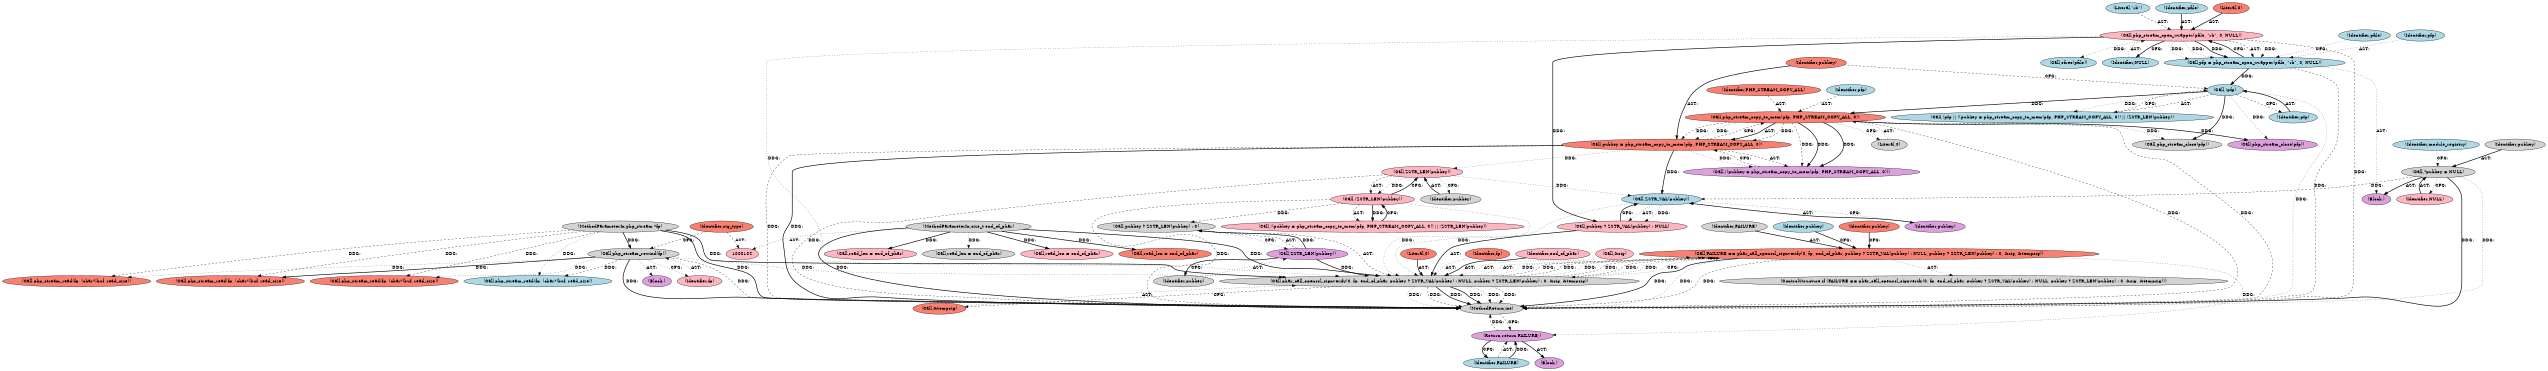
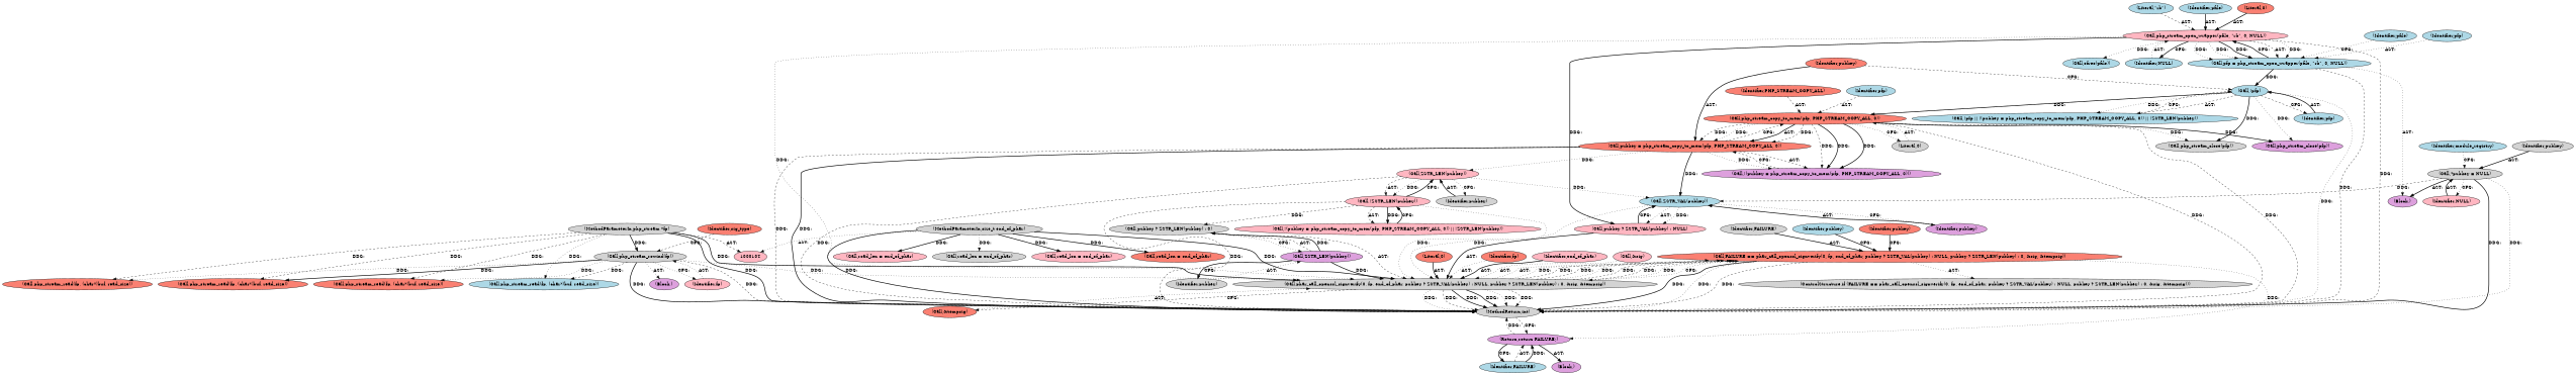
  digraph {
    node [fillcolor=lightblue style=filled]
    edge [style=dotted]
    n1 [fillcolor=salmon label="(Call,FAILURE == phar_call_openssl_signverify(0, fp, end_of_phar, pubkey ? ZSTR_VAL(pubkey) : NULL, pubkey ? ZSTR_LEN(pubkey) : 0, &sig, &tempsig))"]
    n2 [fillcolor=lightgrey label="(Call,phar_call_openssl_signverify(0, fp, end_of_phar, pubkey ? ZSTR_VAL(pubkey) : NULL, pubkey ? ZSTR_LEN(pubkey) : 0, &sig, &tempsig))"]
    n3 [fillcolor=plum label="(Return,return FAILURE;)"]
    n4 [fillcolor=lightgrey label="(ControlStructure,if (FAILURE == phar_call_openssl_signverify(0, fp, end_of_phar, pubkey ? ZSTR_VAL(pubkey) : NULL, pubkey ? ZSTR_LEN(pubkey) : 0, &sig, &tempsig)))"]
    n5 [fillcolor=lightgrey label="(MethodReturn,int)"]
    n6 [fillcolor=salmon label="(Call,&tempsig)"]
    n7 [label="(Identifier,FAILURE)"]
    n8 [fillcolor=plum label="(Block,)"]
    n9 [fillcolor=lightgrey label="(Call,php_stream_rewind(fp))"]
    n10 [fillcolor=salmon label="(Call,php_stream_read(fp, (char*)buf, read_size))"]
    n11 [label="(Call,php_stream_read(fp, (char*)buf, read_size))"]
    n12 [fillcolor=lightpink label="(Identifier,fp)"]
    n13 [fillcolor=salmon label="(Call,php_stream_read(fp, (char*)buf, read_size))"]
    n14 [fillcolor=plum label="(Block,)"]
    n15 [fillcolor=salmon label="(Call,php_stream_read(fp, (char*)buf, read_size))"]
    n16 [fillcolor=lightgrey label="(MethodParameterIn,php_stream *fp)"]
    1000104 [fillcolor=lightpink]
    n18 [fillcolor=lightgrey label="(MethodParameterIn,size_t end_of_phar)"]
    n19 [fillcolor=lightpink label="(Call,read_len = end_of_phar)"]
    n20 [fillcolor=lightgrey label="(Call,read_len = end_of_phar)"]
    n21 [fillcolor=lightpink label="(Call,read_len = end_of_phar)"]
    n22 [fillcolor=salmon label="(Call,read_len = end_of_phar)"]
    n23 [label="(Call,ZSTR_VAL(pubkey))"]
    n24 [fillcolor=plum label="(Identifier,pubkey)"]
    n25 [fillcolor=lightpink label="(Call,pubkey ? ZSTR_VAL(pubkey) : NULL)"]
    n26 [fillcolor=lightpink label="(Call,ZSTR_LEN(pubkey))"]
    n27 [fillcolor=lightpink label="(Call,!ZSTR_LEN(pubkey))"]
    n28 [fillcolor=lightgrey label="(Identifier,pubkey)"]
    n29 [fillcolor=lightgrey label="(Call,pubkey ? ZSTR_LEN(pubkey) : 0)"]
    n30 [fillcolor=lightpink label="(Call,!(pubkey = php_stream_copy_to_mem(pfp, PHP_STREAM_COPY_ALL, 0)) || !ZSTR_LEN(pubkey))"]
    n31 [fillcolor=salmon label="(Call,pubkey = php_stream_copy_to_mem(pfp, PHP_STREAM_COPY_ALL, 0))"]
    n32 [fillcolor=salmon label="(Call,php_stream_copy_to_mem(pfp, PHP_STREAM_COPY_ALL, 0))"]
    n33 [fillcolor=plum label="(Call,!(pubkey = php_stream_copy_to_mem(pfp, PHP_STREAM_COPY_ALL, 0)))"]
    n34 [fillcolor=lightgrey label="(Call,php_stream_close(pfp))"]
    n35 [fillcolor=lightgrey label="(Literal,0)"]
    n36 [fillcolor=plum label="(Call,php_stream_close(pfp))"]
    n37 [label="(Call,!pfp)"]
    n38 [label="(Call,!pfp || !(pubkey = php_stream_copy_to_mem(pfp, PHP_STREAM_COPY_ALL, 0)) || !ZSTR_LEN(pubkey))"]
    n39 [label="(Identifier,pfp)"]
    n40 [label="(Call,pfp = php_stream_open_wrapper(pfile, \"rb\", 0, NULL))"]
    n41 [fillcolor=lightpink label="(Call,php_stream_open_wrapper(pfile, \"rb\", 0, NULL))"]
    n42 [fillcolor=plum label="(Block,)"]
    n43 [label="(Call,efree(pfile))"]
    n44 [label="(Identifier,NULL)"]
    n45 [fillcolor=lightgrey label="(Call,*pubkey = NULL)"]
    n46 [fillcolor=lightpink label="(Identifier,NULL)"]
    n47 [fillcolor=plum label="(Call,ZSTR_LEN(pubkey))"]
    n48 [fillcolor=lightgrey label="(Identifier,pubkey)"]
    n49 [label="(Identifier,pfile)"]
    n50 [fillcolor=salmon label="(Identifier,sig_type)"]
    n51 [fillcolor=salmon label="(Identifier,PHP_STREAM_COPY_ALL)"]
    n52 [fillcolor=lightgrey label="(Identifier,pubkey)"]
    n53 [fillcolor=salmon label="(Literal,0)"]
    n54 [fillcolor=salmon label="(Identifier,pubkey)"]
    n55 [fillcolor=lightgrey label="(Identifier,FAILURE)"]
    n56 [label="(Literal,\"rb\")"]
    n57 [fillcolor=salmon label="(Identifier,fp)"]
    n58 [fillcolor=salmon label="(Identifier,pubkey)"]
    n59 [fillcolor=lightpink label="(Identifier,end_of_phar)"]
    n60 [label="(Identifier,pfp)"]
    n61 [fillcolor=lightpink label="(Call,&sig)"]
    n62 [label="(Identifier,pfile)"]
    n63 [label="(Identifier,pubkey)"]
    n64 [label="(Identifier,module_registry)"]
    n65 [fillcolor=salmon label="(Literal,0)"]
    n66 [label="(Identifier,pfp)"]
    n1 -> n2 [label="CFG: "]
    n1 -> n3 [label="DDG: "]
    n1 -> n4 [label="AST: "]
    n1 -> n5 [label="DDG: "]
    n1 -> n5 [label="DDG: " style=bold]
    n1 -> n5 [label="DDG: " style=dashed]
    n2 -> n1 [label="AST: "]
    n2 -> n1 [label="DDG: "]
    n2 -> n1 [label="DDG: " style=dashed]
    n2 -> n1 [label="DDG: " style=dashed]
    n2 -> n1 [label="DDG: "]
    n2 -> n1 [label="DDG: " style=dashed]
    n2 -> n1 [label="DDG: " style=dashed]
    n2 -> n1 [label="DDG: "]
    n2 -> n5 [label="DDG: "]
    n2 -> n5 [label="DDG: " style=dashed]
    n2 -> n5 [label="DDG: "]
    n2 -> n5 [label="DDG: " style=dashed]
    n2 -> n5 [label="DDG: " style=bold]
    n2 -> n5 [label="DDG: " style=bold]
    n2 -> n6 [label="CFG: " style=dashed]
    n3 -> n5 [label="DDG: " style=dashed]
    n3 -> n7 [label="CFG: " style=bold]
    n3 -> n8 [label="AST: " style=bold]
    n5 -> n3 [label="CFG: " style=dashed]
    n6 -> n2 [label="AST: "]
    n7 -> n3 [label="AST: " style=dashed]
    n7 -> n3 [label="DDG: " style=bold]
    n9 -> n2 [label="DDG: "]
    n9 -> n5 [label="DDG: " style=dashed]
    n9 -> n5 [label="DDG: " style=bold]
    n9 -> n10 [label="DDG: "]
    n9 -> n11 [label="DDG: " style=dashed]
    n9 -> n12 [label="CFG: "]
    n9 -> n13 [label="DDG: "]
    n9 -> n14 [label="AST: "]
    n9 -> n15 [label="DDG: " style=bold]
    n12 -> n9 [label="AST: "]
    n16 -> n2 [label="DDG: " style=bold]
    n16 -> n5 [label="DDG: " style=bold]
    n16 -> n9 [label="DDG: " style=bold]
    n16 -> n10 [label="DDG: " style=dashed]
    n16 -> n11 [label="DDG: "]
    n16 -> n13 [label="DDG: " style=dashed]
    n16 -> n15 [label="DDG: " style=dashed]
-   n50 -> 1000104 [label="AST: " style=dashed]
+   n16 -> 1000104 [label="AST: " style=dashed]
    n18 -> n2 [label="DDG: " style=bold]
    n18 -> n5 [label="DDG: " style=bold]
    n18 -> 1000104 [label="AST: "]
    n18 -> n19 [label="DDG: " style=bold]
    n18 -> n20 [label="DDG: "]
    n18 -> n21 [label="DDG: " style=bold]
    n18 -> n22 [label="DDG: " style=bold]
    n23 -> n2 [label="DDG: "]
    n23 -> n24 [label="CFG: "]
    n23 -> n25 [label="AST: "]
    n23 -> n25 [label="DDG: "]
    n24 -> n23 [label="AST: " style=bold]
    n25 -> n2 [label="AST: " style=bold]
    n25 -> n23 [label="CFG: " style=bold]
    n26 -> n5 [label="DDG: " style=dashed]
    n26 -> n23 [label="DDG: "]
    n26 -> n27 [label="AST: " style=dashed]
    n26 -> n27 [label="DDG: "]
    n26 -> n28 [label="CFG: "]
    n27 -> n2 [label="DDG: "]
    n27 -> n5 [label="DDG: " style=dashed]
    n27 -> n26 [label="CFG: " style=bold]
    n27 -> n29 [label="DDG: " style=dashed]
    n27 -> n30 [label="AST: " style=dashed]
    n27 -> n30 [label="DDG: " style=bold]
    n28 -> n26 [label="AST: " style=bold]
    n29 -> n2 [label="AST: " style=dashed]
    n29 -> n47 [label="CFG: "]
    n30 -> n27 [label="CFG: " style=bold]
    n31 -> n5 [label="DDG: " style=dashed]
    n31 -> n5 [label="DDG: " style=bold]
    n31 -> n23 [label="DDG: " style=bold]
    n31 -> n26 [label="DDG: "]
    n31 -> n32 [label="CFG: " style=dashed]
    n31 -> n33 [label="AST: " style=dashed]
    n31 -> n33 [label="DDG: "]
    n32 -> n5 [label="DDG: " style=dashed]
    n32 -> n5 [label="DDG: " style=dashed]
    n32 -> n31 [label="AST: " style=bold]
    n32 -> n31 [label="DDG: " style=dashed]
    n32 -> n31 [label="DDG: " style=dashed]
    n32 -> n31 [label="DDG: "]
    n32 -> n33 [label="DDG: " style=bold]
    n32 -> n33 [label="DDG: " style=dashed]
    n32 -> n33 [label="DDG: " style=bold]
    n32 -> n34 [label="DDG: "]
    n32 -> n35 [label="CFG: "]
    n32 -> n36 [label="DDG: " style=bold]
    n33 -> n31 [label="CFG: " style=dashed]
    n35 -> n32 [label="AST: "]
    n37 -> n5 [label="DDG: "]
    n37 -> n32 [label="DDG: " style=bold]
    n37 -> n34 [label="DDG: " style=bold]
    n37 -> n36 [label="DDG: "]
    n37 -> n38 [label="AST: " style=dashed]
    n37 -> n38 [label="DDG: "]
    n37 -> n39 [label="CFG: " style=dashed]
    n38 -> n37 [label="CFG: " style=dashed]
    n39 -> n37 [label="AST: " style=bold]
    n40 -> n5 [label="DDG: " style=dashed]
    n40 -> n37 [label="DDG: " style=bold]
    n40 -> n41 [label="CFG: " style=bold]
    n40 -> n42 [label="AST: "]
    n41 -> n2 [label="DDG: "]
    n41 -> n5 [label="DDG: " style=dashed]
    n41 -> n25 [label="DDG: " style=bold]
    n41 -> n40 [label="AST: " style=dashed]
    n41 -> n40 [label="DDG: "]
    n41 -> n40 [label="DDG: "]
    n41 -> n40 [label="DDG: "]
    n41 -> n40 [label="DDG: " style=bold]
    n41 -> n43 [label="DDG: "]
    n41 -> n44 [label="CFG: " style=bold]
    n44 -> n41 [label="AST: "]
    n45 -> n5 [label="DDG: " style=bold]
    n45 -> n5 [label="DDG: "]
    n45 -> n23 [label="DDG: " style=dashed]
    n45 -> n42 [label="AST: " style=bold]
    n45 -> n46 [label="CFG: "]
    n46 -> n45 [label="AST: " style=bold]
    n47 -> n2 [label="DDG: " style=bold]
    n47 -> n29 [label="AST: " style=dashed]
    n47 -> n29 [label="DDG: " style=bold]
    n47 -> n48 [label="CFG: " style=bold]
    n48 -> n47 [label="AST: "]
    n49 -> n40 [label="CFG: "]
    n50 -> n9 [label="CFG: " style=dashed]
    n51 -> n32 [label="AST: " style=dashed]
    n52 -> n45 [label="AST: " style=bold]
    n53 -> n2 [label="AST: " style=bold]
    n54 -> n1 [label="CFG: " style=bold]
    n55 -> n1 [label="AST: " style=bold]
    n56 -> n41 [label="AST: " style=dashed]
    n57 -> n2 [label="AST: "]
    n58 -> n31 [label="AST: " style=bold]
    n58 -> n37 [label="CFG: " style=dashed]
    n59 -> n2 [label="AST: " style=bold]
    n60 -> n40 [label="AST: "]
    n61 -> n2 [label="AST: "]
    n62 -> n41 [label="AST: " style=bold]
    n63 -> n1 [label="CFG: " style=bold]
    n64 -> n45 [label="CFG: "]
    n65 -> n41 [label="AST: " style=bold]
    n66 -> n32 [label="AST: " style=dashed]
  }
